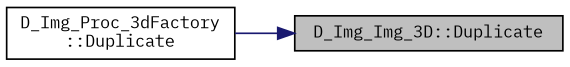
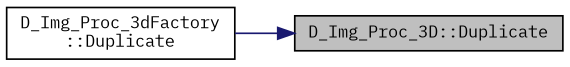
  digraph {
    rankdir=RL
    fontname="IBM Plex Mono"
    node [color=black fontname="IBM Plex Mono" fontsize=10 shape=record style=filled]
-   n1 [fillcolor=grey75 fontcolor=black height=0.2 label="D_Img_Img_3D::Duplicate" width=0.4]
+   n1 [fillcolor=grey75 fontcolor=black height=0.2 label="D_Img_Proc_3D::Duplicate" width=0.4]
    n2 [fillcolor=white height=0.2 label="D_Img_Proc_3dFactory\l::Duplicate" width=0.4]
    n1 -> n2 [color=midnightblue dir=back fontname="IBM Plex Mono" fontsize=10 labelfontname=Helvetica labelfontsize=10 style=solid]
  }
